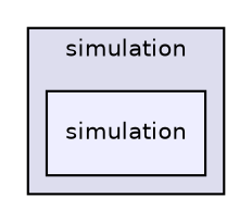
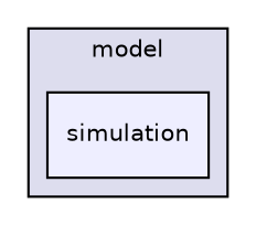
  digraph {
    compound=true
    n1 [fillcolor="#eeeeff" fontname=Helvetica fontsize=10 label=simulation pencolor=black shape=box style=filled]
    subgraph cluster_1 {
      bgcolor="#ddddee"
      fontname=Helvetica
      fontsize=10
-     label=simulation
+     label=model
      pencolor=black
      n1
    }
  }
